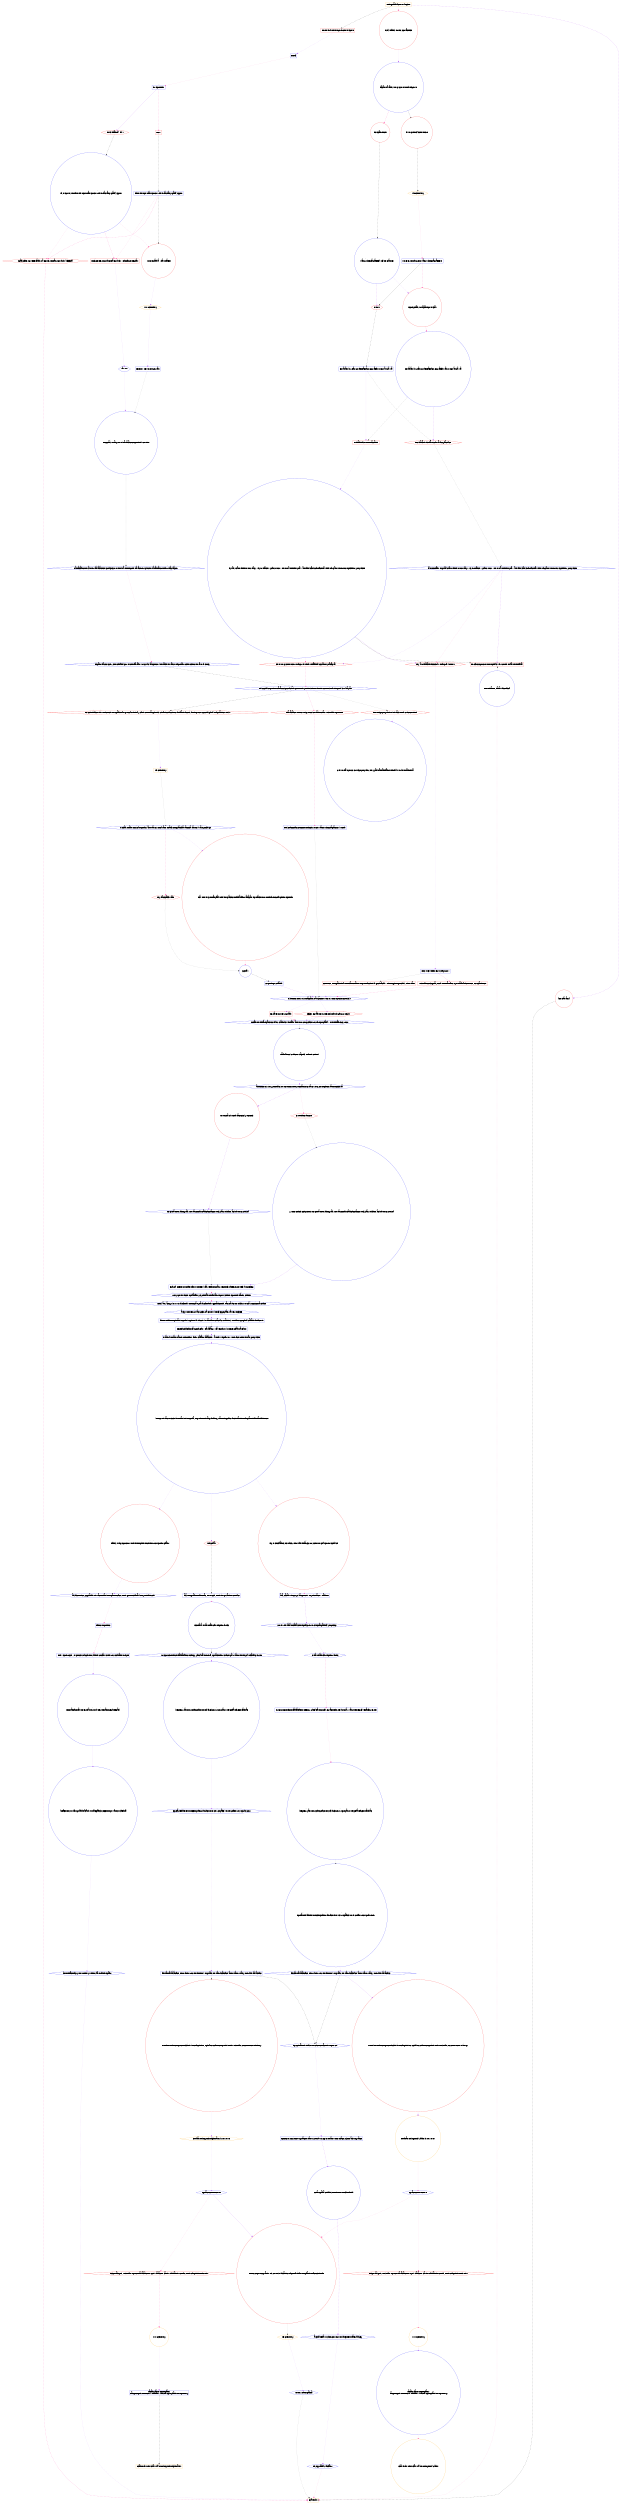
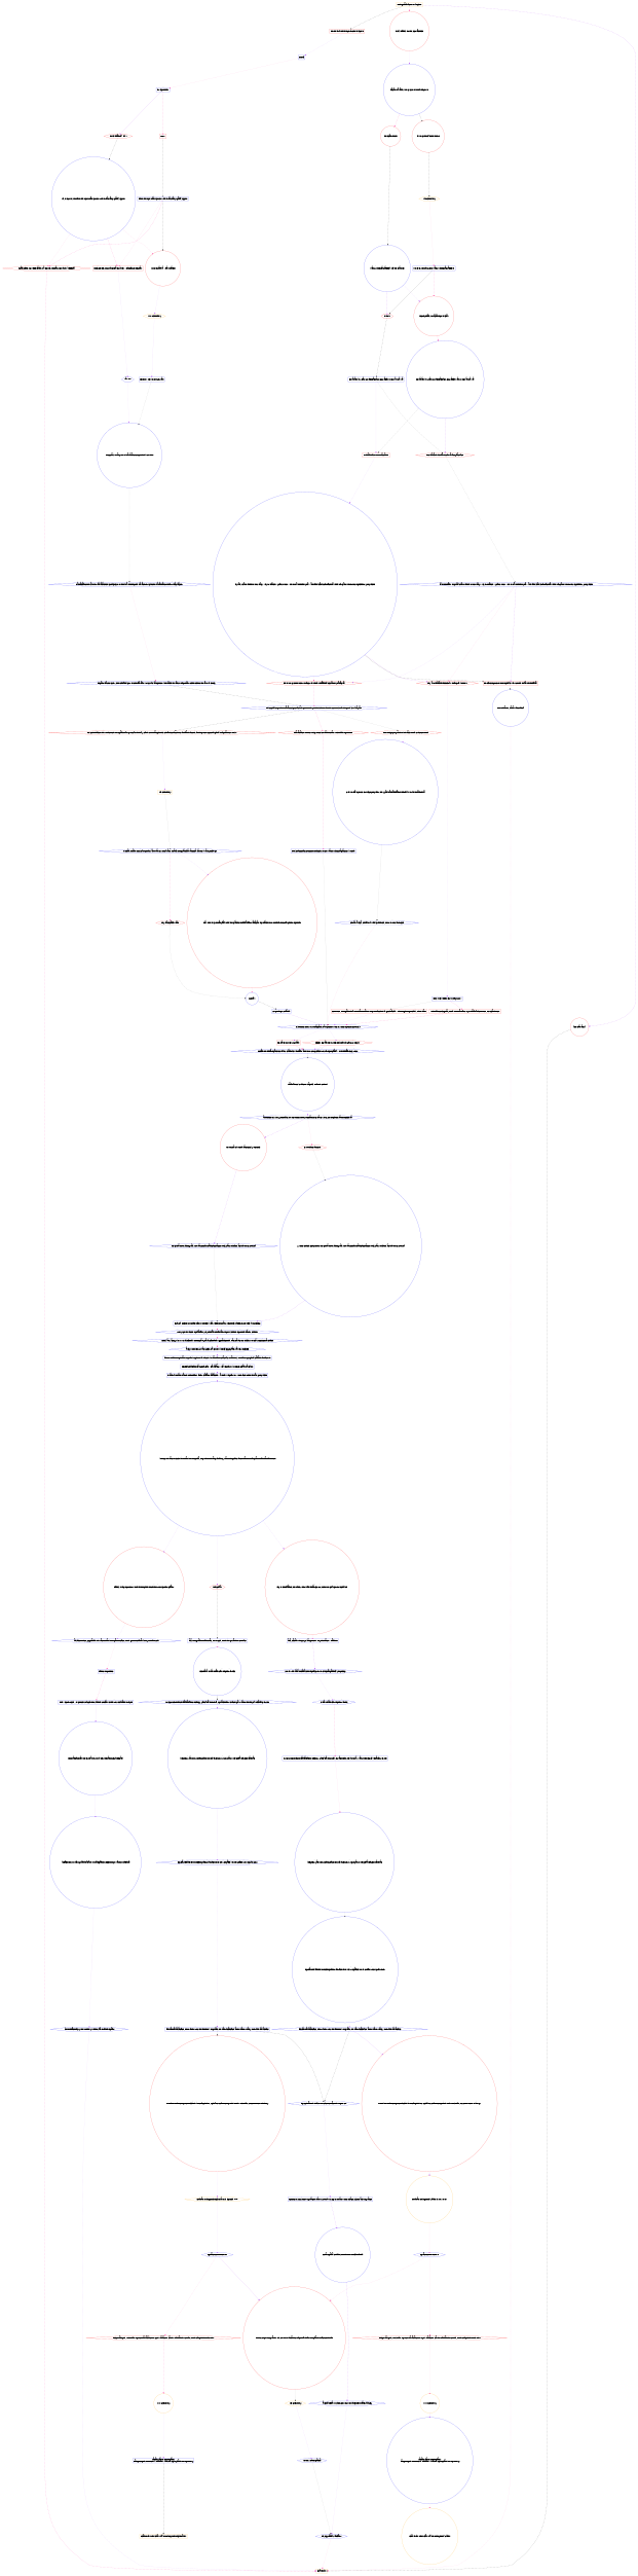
  digraph {
    node [color=blue shape=hexagon]
    edge [arrowhead=normal color=purple style=dotted]
    "QuincyRank4Convo1 begins." [color=orange shape=box]
    n2 [color=red label="Агов, Квінсі! Ти як, тримаєшся?" shape=circle]
    n3 [color=red label="Отже. Ви вже помирилися з Аміром?" shape=box]
    n4 [color=red label="[Не зважати.]" shape=circle]
    n5 [label="зараз? та такє. можу бути з тобою щирим?" shape=circle]
    n6 [label="якось" shape=box]
    "Chat ends." [color=orange shape=box]
    n8 [color=red label="Що трапилося?" shape=circle]
    n9 [color=red label="Я можу якось допомогти?" shape=circle]
    n10 [label="ти серйозно?" shape=box]
    n11 [label="малий гіперзасранець. ось шо сталося" shape=circle]
    n12 [color=orange label="+5 Chemistry"]
    n13 [color=red label="Що?.." shape=box]
    n14 [color=red label="То це значить «ні»?"]
    n15 [color=red label="Припускаю, ти зараз про Аміра?" shape=circle]
    n16 [color=red label="З ким?"]
    n17 [label="може ти поговориш з малим гіперзасранцем?" shape=box]
    n18 [label="ніхто не бере отак просто й не питає таку срань, дурко" shape=box]
    n19 [label="ні, я про те, шо ніхто не бере отак просто й не питає таку срань, дурко" shape=circle]
    n20 [label="як багато їх у нас тут вештається, дружаньо? так, я про аміра, ха" shape=circle]
    n21 [label="як багато їх у нас тут вештається, дружаньо? я про аміра, ха" shape=box]
    n22 [color=red label="Я дійсно не розуміюся на цих всіх… людських штуках." shape=box]
    n23 [color=red label="«Космотравма», пам’ятаєш?" shape=circle]
    n24 [color=red label="Правильно, ну мене нафіг, за спроби подбати про всіх. [Кінець.]"]
    n25 [color=red label="А хіба ви вже не поладнали?" shape=box]
    n26 [color=red label="Що взагалі між вами двома відбувається?"]
    n27 [label="татишо"]
    n28 [color=orange label="+10 Chemistry"]
    n29 [label="ну так, стало ліпше з того часу… ну ти знаєш… усього того… шо то за клятня була… але він і далі дивиться на мене з виразом побитого цуценяти, розумієш?" shape=circle]
    n30 [label="та я не знаю! я думав стало ліпше з того часу… ну ти знаєш… усього того… шо то за клятня була… але він і далі дивиться на мене з виразом побитого цуценяти, розумієш?"]
    n31 [label="послухай, я бачу шо ти намагаєшся зробити і це мило" shape=circle]
    n32 [label="ПХАХА!! не може бути хах" shape=box]
    n33 [color=red label="Ну, а ти взагалі підходив? *Говорив* із ним?"]
    n34 [color=red label="Ви двоє дорослих. Розберіться між собою. Я вам не нянька." shape=box]
    n35 [color=red label="Як я можу допомогти? Говори зі мною. Я навітть слухатиму задарма."]
    n36 [label="закладаюся те саме ти намагаєшся провернути з летті та елеонорою. замастити тріщини та накласти новий шар фарби"]
    n37 [label="чого б це мені з ним говорити?.." shape=box]
    n38 [label="яке питання, така й відповідь" shape=circle]
    n39 [label="ти скрізь це робиш? залагоджуєш всіхні проблеми? робиш життя ліпшим для кожної химерної сім’ї за раз?"]
    n40 [label="зібрати нас до купи, для спільної гри. я це поважаю. ми тут всі застрягли і як загін не маємо штрикати одне одного ножами в спину"]
    n41 [color=red label="Може він досі думає, що в тебе на нього зуб? Навіть після того, що трапилося." shape=box]
    n42 [color=red label="Для того, хто дражнить мене за незнання норм поведінки в суспільстві… ти не дуже чуттєвий, чи не так?" shape=box]
    n43 [color=red label="Намагаюся. Якщо можу. Іноді це найлегша з можливих проблем."]
    n44 [color=red label="Не можу зрозуміти чи ти наді мною смієшся чи ні."]
    n45 [color=red label="Це єдиний відомий мені спосіб по справжньому щось змінить у світі. Бо немає різниці скільки доводилося вбивати людей, вони просто продовжують повертатися. Тож…"]
    n46 [label="ти хочеш, шоби ми поладнали з амірчиком? це ти мене просиш зробити?"]
    n47 [label="тобі доведеться добряче попітніти з цим малим гіперзасранцем і мною" shape=box]
    n48 [label="уже можна було до сих пір зрозуміти, шо у разі запланованих кпинів — ти їх побачиш ха" shape=circle]
    n49 [color=orange label="+5 Chemistry" shape=box]
    n50 [color=red label="Ну саме про це й думаю." shape=box]
    n51 [color=red label="Чесно, думаю що ти ще досі доволі суворий з ним."]
+   n52 [label="спитай аміра, скільки в мені ґречності, коли я його вичитую"]
    n53 [label="я знаю, знаю. якийсь торговий автомат чи шось таке. якась клонувальна машина. таке є в майбутньому?"]
    n54 [label="я знаю шо ненайкраще до нього ставився. визнаю. але коли стосується його випробувань… я не ненавиджу його."]
    n55 [color=red label="Ага. Але Амір показував мені як працює копіювальний апарат. Ну знаєш коли копія виходить трішки гіршою?" shape=circle]
    n56 [color=red label="Ну, насправді? Так."]
    n57 [label="навіть іноді сміюся з жартів, бо вони смішні" shape=circle]
    n58 [label="гидота…" shape=circle]
    n59 [label="але якшо ти йому розповіси то я ЗМУШУ тебе розплатитися за це. йому не потрібне заохочення. ха"]
    n60 [label="до речі про диваків" shape=box]
    n61 [color=red label="Я могила. Зі мною таємниці у безпеці." shape=circle]
    n62 [color=red label="З тобою не весело."]
    n63 [label="не треба шоби він думав, шо має дозвіл на відвертання моєї уваги більше, аніж вже це робить"]
    n64 [label="у мене є чіткі пріоритети. не треба шоби він думав, шо має дозвіл на відвертання моєї уваги більше, аніж вже це робить" shape=circle]
    n65 [label="дивись. є дешо стосовно цього хлопця. і дай мені дописати, перш ніж вчепитися мені в горлянку" shape=box]
    n66 [label="йому тут не місце. буквально. усі решта вже нюхали порох і деяке серйозне лайно, січеш?"]
    n67 [label="летті, аой, артур і я — ми військові. елеонора була військовою журналісткою, бачила все шо тільки можна й прийняла це все"]
    n68 [label="амір? хлоп який має сидіти за столом і шось друкувати там чи подібне"]
    n69 [label="він не повинен тримати зброю й стріляти в людей. і я бачив шо стається з такими, коли їх змушують ставати вбивцями" shape=box]
    n70 [label="перетворюються на чудовиськ… на заваду… на мертвих. і я переживаю за нього" shape=box]
    n71 [label="я бачив чимало таких обтяжених. вони ставали завадою… а потім мертвими… коли все йшло не так, розумієш?" shape=box]
    n72 [label="і тепер ми маємо сидіти й чекати чи темрява, яку я інколи бачу в ньому, накопичується в цих наших повторах чи він таки витягне" shape=circle]
    n73 [color=red label="Ну, я сподіваюся, що люди, яким він небайдужий, допоможуть пройти крізь це." shape=circle]
    n74 [color=red label="Темрява?"]
    n75 [color=red label="Квінсі, Амір дорослий. Тобі не потрібно постійно його принижувати." shape=circle]
    n76 [label="ага, гадаю ми тут усі застрягли… ну ти знаєш… навічно" shape=box]
    n77 [label="ага, не думаю шо він знає, шо я чую, коли йому жахіття сняться" shape=box]
    n78 [label="ай, відчепися, дружаньо. ти маєш знати шо трапляється, коли сунеш цивіка в зону бойових дій"]
    n79 [label="може й не така погана ідея перевірити чи гіперзасранець у порядку"]
    n80 [label="бідолаха. я пам’ятаю свій перший вихід" shape=circle]
    n81 [label="нічого хорошого" shape=box]
    n82 [label="я пам’ятаю свій перший вихід"]
    n83 [label="ти приходиш після навчального центру, увесь на позитиві, думаєш ніби це все гра й матимеш якусь медальку чи шо"]
    n84 [label="я не «принижую», я трясця говорю як є. він не солдат. це не його довбане минуле" shape=box]
    n85 [label="ти приходиш після навчального центру, увесь на позитиві, думаєш ніби це все гра й матимеш якусь медальку чи шо" shape=box]
    n86 [label="і перший раз коли доводиться когось вицілити й прибрати? темрява швидко налітає" shape=circle]
    n87 [label="подобається нам це чи ні але його в цей безлад кинув ентраті" shape=circle]
    n88 [label="і перший раз коли доводиться когось вицілити й прибрати? темрява швидко налітає" shape=circle]
    n89 [label="принаймні він не холоднокровний вбивця як я. це й справді може сильно його тривожити"]
    n90 [label="а знаєш чого я так думаю взагалі? бо насправді я ДБАЮ про малого гівнюка" shape=circle]
    n91 [label="принаймні він не холоднокровний вбивця як я. це й справді може сильно його тривожити" shape=circle]
    n92 [label="він так намагається, шоби воно його не чіпляло і я думаю, шо таки вдається. але я також бачу, коли він ламається" shape=box]
    n93 [label="але якзнаєш вір у шо хочеш. у мене є важливіші справи"]
    n94 [label="він так намагається, шоби воно його не чіпляло і я думаю, шо таки вдається. але я також бачу, коли він ламається"]
    n95 [color=red label="А тобі не хотілося просто підійти й обговорити те, крізь що довелося пройти тобі? Можливо, це допомогло би йому." shape=circle]
    n96 [label="Ну принаймні ти вже не смієшся над ним через це."]
    n97 [color=red label="А тобі не хотілося просто підійти й обговорити те, крізь що довелося пройти тобі? Можливо, це допомогло би йому." shape=circle]
-   n98 [color=orange label="Boolean QuincyAmirNightmares is now true."]
+   n98 [color=orange label="Boolean QuincyAmirNightmares is гіршою true."]
    n99 [label="трясця ти серйозно? думаєш я так би робив? ти дуже погано мене знаєш, гірше аніж думаєш" shape=box]
    n100 [color=orange label="Boolean QuincyAmirSoldier is now true." shape=circle]
    n101 [label="думаєш допомогло б?"]
    n102 [label="одна справа скільки, шоби тебе хтось не вбив" shape=circle]
    n103 [label="думаєш допомогло б?"]
    n104 [color=red label="Щиро кажучи, можливо. Просто намагайся не бути *занадто* самим звичайним собою, коли говоритимеш із ним."]
    n105 [color=red label="Якщо добре подумати... ні, це може видатися зверхньо й він почуватиметься дитиною." shape=circle]
    n106 [label="а геть інша — сміятися з тих хто вперше побачив війну"]
    n107 [color=red label="Щиро кажучи, можливо. Просто намагайся не бути *занадто* самим звичайним собою, коли говоритимеш із ним."]
    n108 [color=orange label="+10 Chemistry" shape=circle]
    n109 [color=orange label="+5 Chemistry"]
    n110 [label="нє, дружаньо, відвали"]
    n111 [color=orange label="+10 Chemistry" shape=circle]
    n112 [label="гадаю, варто спробувати.\nзастрягнути з хлопцем… навіки… можна спробувати по хорошому" shape=box]
    n113 [label="може й твоя правда"]
    n114 [label="гадаю, варто спробувати.\nзастрягнути з хлопцем… навіки… можна спробувати по хорошому" shape=circle]
    "Chat ends. Next chat will be QuincyAmirNightmares." [color=orange shape=box]
    "Chat ends. Next chat will be QuincyAmirSoldier." [color=orange shape=circle]
    "QuincyRank4Convo1 begins." -> n2 [color=deeppink]
    "QuincyRank4Convo1 begins." -> n3 [arrowhead=tee color=black style=dashed]
    "QuincyRank4Convo1 begins." -> n4 [style=dashed]
    n2 -> n5
    n3 -> n6
    n4 -> "Chat ends." [arrowhead=tee color=black style=dashed]
    n5 -> n8 [color=deeppink style=dashed]
    n5 -> n9 [arrowhead=tee color=black style=dashed]
    n6 -> n10 [arrowhead=tee color=deeppink]
    n8 -> n11 [color=black style=dashed]
    n9 -> n12 [color=black style=dashed]
    n10 -> n13 [arrowhead=tee color=deeppink style=dashed]
    n10 -> n14 [arrowhead=tee style=dashed]
    n11 -> n15
    n11 -> n16 [arrowhead=tee style=dashed]
    n12 -> n17 [color=deeppink]
    n13 -> n18 [arrowhead=tee color=black style=dashed]
    n14 -> n19 [color=black style=dashed]
    n15 -> n20 [color=deeppink style=dashed]
    n16 -> n21 [color=black style=dashed]
    n17 -> n15 [arrowhead=tee color=deeppink style=dashed]
    n17 -> n16 [color=black style=dashed]
    n18 -> n22 [arrowhead=tee color=deeppink]
    n18 -> n23 [color=black style=dashed]
    n18 -> n24 [arrowhead=tee color=deeppink style=dashed]
    n19 -> n22 [color=deeppink style=dashed]
    n19 -> n23 [arrowhead=tee color=deeppink]
    n19 -> n24 [arrowhead=tee color=deeppink]
    n20 -> n25 [color=black]
    n20 -> n26 [style=dashed]
    n21 -> n25
    n21 -> n26 [arrowhead=tee color=black]
    n22 -> n27
    n23 -> n28
    n24 -> "Chat ends." [color=deeppink style=dashed]
    n25 -> n29
    n26 -> n30 [arrowhead=tee color=black]
    n27 -> n31
    n28 -> n32
    n29 -> n33 [arrowhead=tee style=dashed]
    n29 -> n34 [arrowhead=tee color=black style=dashed]
    n29 -> n35 [color=deeppink]
    n30 -> n33 [arrowhead=tee color=deeppink]
    n30 -> n34 [arrowhead=tee style=dashed]
    n30 -> n35 [arrowhead=tee]
    n31 -> n36 [color=black]
    n32 -> n31 [arrowhead=tee color=black]
    n33 -> n37 [arrowhead=tee]
-   n38 -> n34 [color=black]
+   n34 -> n38 [color=black]
    n35 -> n39 [arrowhead=tee color=deeppink style=dashed]
    n36 -> n40 [color=deeppink]
    n37 -> n41 [arrowhead=tee color=deeppink style=dashed]
    n37 -> n42 [color=black]
    n38 -> "Chat ends." [color=deeppink]
    n39 -> n43 [arrowhead=tee color=deeppink style=dashed]
    n39 -> n44 [color=black]
    n39 -> n45 [color=black style=dashed]
    n40 -> n39 [color=black style=dashed]
    n41 -> n46 [color=deeppink style=dashed]
    n42 -> n46 [arrowhead=tee]
    n43 -> n47 [arrowhead=tee color=deeppink style=dashed]
    n44 -> n48 [arrowhead=tee]
    n45 -> n49
    n46 -> n50
    n46 -> n51 [arrowhead=tee]
    n47 -> n46 [arrowhead=tee color=black]
+   n48 -> n52 [color=black]
    n49 -> n53 [arrowhead=tee color=black]
    n50 -> n54 [color=deeppink style=dashed]
    n51 -> n54 [arrowhead=tee style=dashed]
+   n52 -> n46 [arrowhead=tee color=deeppink]
    n53 -> n55 [arrowhead=tee]
    n53 -> n56 [color=deeppink style=dashed]
    n54 -> n57 [arrowhead=tee color=black style=dashed]
    n55 -> n58 [arrowhead=tee color=deeppink]
    n56 -> n58 [color=black]
    n57 -> n59
    n58 -> n60 [color=black style=dashed]
    n59 -> n61 [style=dashed]
    n59 -> n62 [color=deeppink]
    n60 -> n46 [arrowhead=tee style=dashed]
    n61 -> n63 [style=dashed]
    n62 -> n64 [arrowhead=tee color=black]
    n63 -> n65 [arrowhead=tee color=black]
    n64 -> n65 [arrowhead=tee style=dashed]
    n65 -> n66 [color=deeppink]
    n66 -> n67 [color=deeppink]
    n67 -> n68 [color=deeppink]
    n68 -> n69
    n69 -> n70 [arrowhead=tee color=black style=dashed]
    n70 -> n71
    n71 -> n72
    n72 -> n73
    n72 -> n74
    n72 -> n75 [arrowhead=tee]
    n73 -> n76 [arrowhead=tee color=deeppink]
    n74 -> n77 [color=black style=dashed]
    n75 -> n78 [arrowhead=tee]
    n76 -> n79 [style=dashed]
    n77 -> n80 [arrowhead=tee color=deeppink]
    n78 -> n81 [color=deeppink]
    n79 -> n82 [arrowhead=tee]
    n80 -> n83 [color=black style=dashed]
    n81 -> n84 [arrowhead=tee color=deeppink style=dashed]
    n82 -> n85 [arrowhead=tee color=deeppink style=dashed]
    n83 -> n86
    n84 -> n87 [arrowhead=tee]
    n85 -> n88 [color=deeppink]
    n86 -> n89 [arrowhead=tee]
    n87 -> n90 [arrowhead=tee]
    n88 -> n91 [arrowhead=tee color=black]
    n89 -> n92
    n90 -> n93 [arrowhead=tee]
    n91 -> n94 [arrowhead=tee]
    n92 -> n95 [color=black style=dashed]
    n92 -> n96 [arrowhead=tee color=black style=dashed]
    n93 -> "Chat ends." [arrowhead=tee]
    n94 -> n96 [color=black style=dashed]
    n94 -> n97 [arrowhead=tee style=dashed]
    n95 -> n98
    n96 -> n99
    n97 -> n100 [style=dashed]
    n98 -> n101 [arrowhead=tee]
    n99 -> n102 [arrowhead=tee style=dashed]
    n100 -> n103 [arrowhead=tee color=deeppink]
    n101 -> n104 [color=deeppink]
    n101 -> n105 [style=dashed]
    n102 -> n106 [style=dashed]
    n103 -> n105 [color=deeppink]
    n103 -> n107 [color=deeppink]
    n104 -> n108 [color=deeppink style=dashed]
    n105 -> n109 [color=black]
    n106 -> n110
    n107 -> n111 [arrowhead=tee color=deeppink]
    n108 -> n112
    n109 -> n113 [arrowhead=tee]
    n110 -> "Chat ends." [color=deeppink]
    n111 -> n114 [arrowhead=tee style=dashed]
    n112 -> "Chat ends. Next chat will be QuincyAmirNightmares." [color=black style=dashed]
-   n113 -> "Chat ends." [color=black]
+   n113 -> n110 [color=black]
    n114 -> "Chat ends. Next chat will be QuincyAmirSoldier." [arrowhead=tee color=deeppink]
  }
